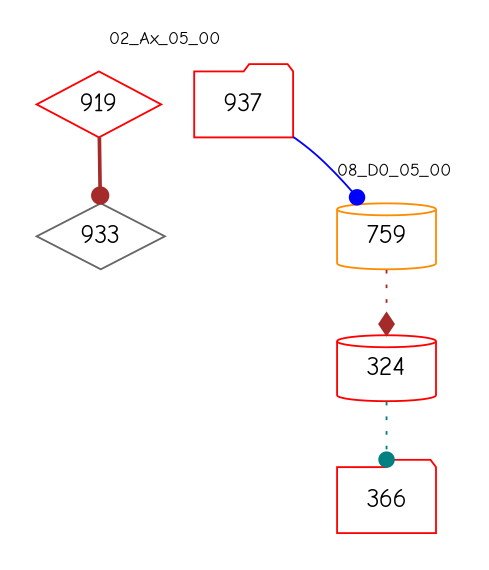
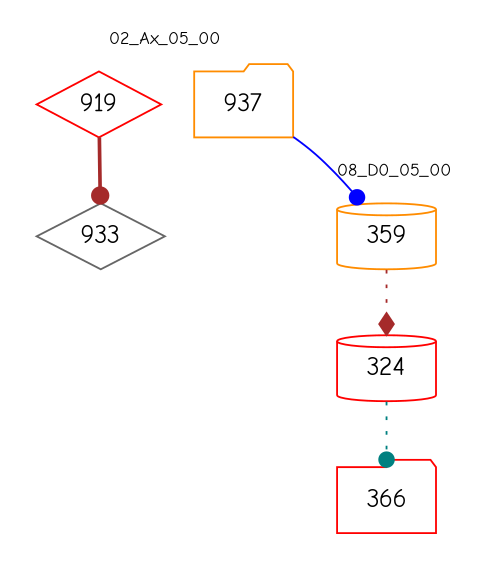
  digraph {
    fontname="Comic Neue"
    node [color=red fontname="Comic Neue" shape=folder]
    edge [arrowhead=dot color=brown fontname="Comic Neue" style=dotted]
-   n1 [label=937]
+   n1 [color=darkorange label=937]
    n2 [label=919 shape=diamond]
    n3 [color=gray40 label=933 shape=diamond]
-   n4 [color=darkorange label=759 shape=cylinder]
+   n4 [color=darkorange label=359 shape=cylinder]
    n5 [label=324 shape=cylinder]
    n6 [label=366]
    subgraph cluster_1 {
      color=white
      fontsize=10
      label="02_Ax_05_00"
      n1
      n2
      n3
    }
    subgraph cluster_2 {
      color=white
      fontsize=10
      label="08_D0_05_00"
      n4
      n5
      n6
    }
    n1 -> n4 [color=blue style=solid]
    n2 -> n3 [style=bold]
    n4 -> n5 [arrowhead=diamond]
    n5 -> n6 [color=teal]
  }
